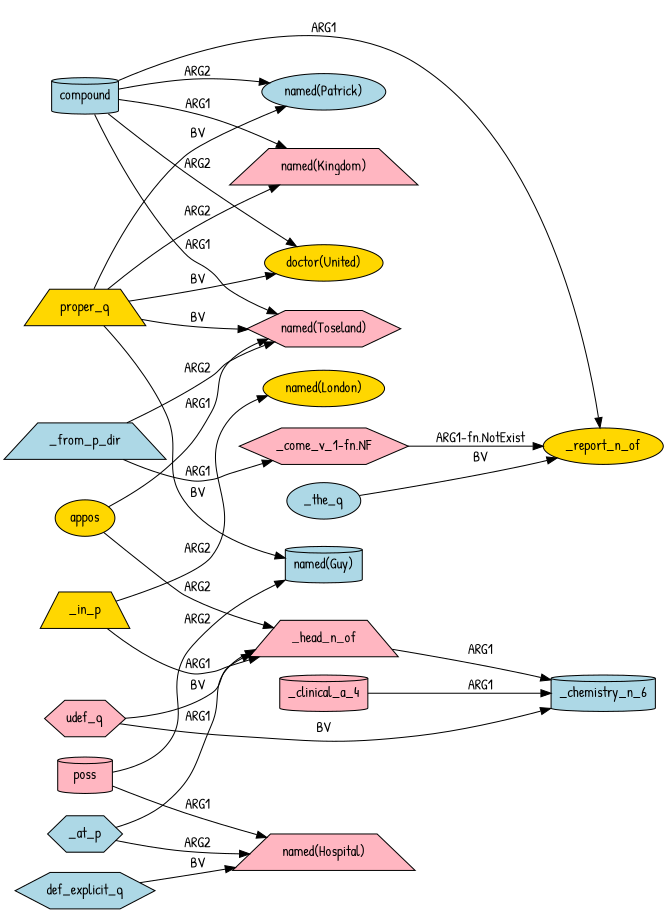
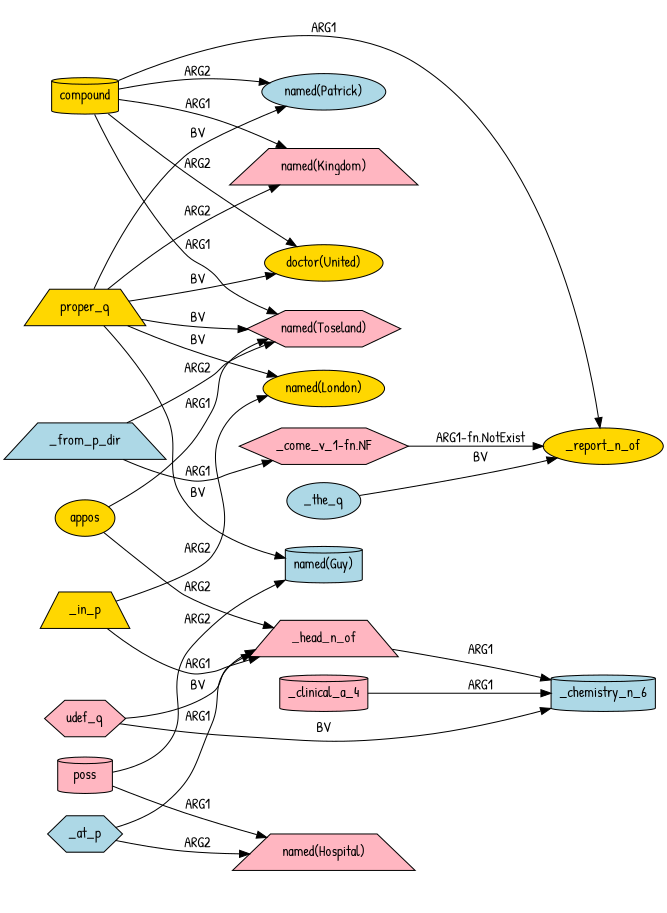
  digraph {
    fontname="Patrick Hand"
    rankdir=LR
    node [fillcolor=lightblue fontname="Patrick Hand" shape=ellipse style=filled]
    edge [fontname="Patrick Hand"]
-   compound [shape=cylinder]
+   compound [fillcolor=gold shape=cylinder]
    _report_n_of [fillcolor=gold]
    "named(Toseland)" [fillcolor=lightpink shape=hexagon]
    "named(Patrick)"
    "named(Kingdom)" [fillcolor=lightpink shape=trapezium]
    n6 [fillcolor=gold label="doctor(United)"]
    proper_q [fillcolor=gold shape=trapezium]
    "named(London)" [fillcolor=gold]
    "named(Guy)" [shape=cylinder]
-   def_explicit_q [shape=hexagon]
    "named(Hospital)" [fillcolor=lightpink shape=trapezium]
    _in_p [fillcolor=gold shape=trapezium]
    _head_n_of [fillcolor=lightpink shape=trapezium]
    n14 [label=_chemistry_n_6 shape=cylinder]
    appos [fillcolor=gold]
    poss [fillcolor=lightpink shape=cylinder]
    _from_p_dir [shape=trapezium]
    "_come_v_1-fn.NF" [fillcolor=lightpink shape=hexagon]
    udef_q [fillcolor=lightpink shape=hexagon]
    _the_q
    n21 [fillcolor=lightpink label=_clinical_a_4 shape=cylinder]
    _at_p [shape=hexagon]
    compound -> _report_n_of [label=ARG1]
    compound -> "named(Toseland)" [label=ARG1]
    compound -> "named(Patrick)" [label=ARG2]
    compound -> "named(Kingdom)" [label=ARG1]
    compound -> n6 [label=ARG2]
    proper_q -> "named(Toseland)" [label=BV]
    proper_q -> "named(Patrick)" [label=BV]
    proper_q -> "named(Kingdom)" [label=ARG2]
    proper_q -> n6 [label=BV]
+   proper_q -> "named(London)" [label=BV]
    proper_q -> "named(Guy)" [label=BV]
-   def_explicit_q -> "named(Hospital)" [label=BV]
    _in_p -> "named(London)" [label=ARG2]
    _in_p -> _head_n_of [label=ARG1]
    _head_n_of -> n14 [label=ARG1]
    appos -> "named(Toseland)" [label=ARG1]
    appos -> _head_n_of [label=ARG2]
    poss -> "named(Guy)" [label=ARG2]
    poss -> "named(Hospital)" [label=ARG1]
    _from_p_dir -> "named(Toseland)" [label=ARG2]
    _from_p_dir -> "_come_v_1-fn.NF" [label=ARG1]
    "_come_v_1-fn.NF" -> _report_n_of [label="ARG1-fn.NotExist"]
    udef_q -> _head_n_of [label=BV]
    udef_q -> n14 [label=BV]
    _the_q -> _report_n_of [label=BV]
    n21 -> n14 [label=ARG1]
    _at_p -> "named(Hospital)" [label=ARG2]
    _at_p -> _head_n_of [label=ARG1]
  }
